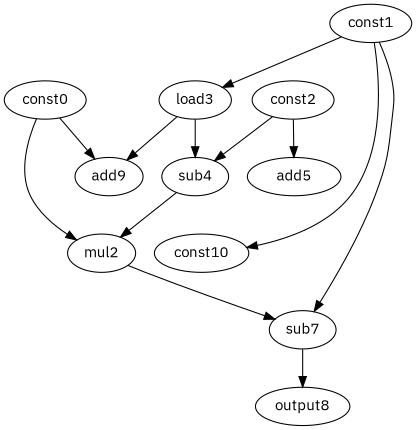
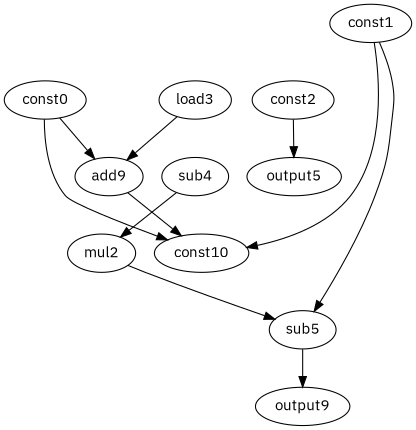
  digraph {
    fontname="IBM Plex Sans"
    node [fontname="IBM Plex Sans" opcode=const]
    edge [fontname="IBM Plex Sans" operand=0]
    n1 [label=mul2 opcode=mul]
    const0
    n3 [label=add9 opcode=add]
-   sub7 [opcode=sub]
+   sub7 [opcode=sub label=sub5]
    n5 [label=const10 opcode=store]
    load3 [opcode=load]
    const1
    sub4 [opcode=sub]
-   output9 [opcode=output label=output8]
+   output9 [opcode=output]
    const2
-   output5 [opcode=output label=add5]
+   output5 [opcode=output]
    n1 -> sub7 [operand=1]
-   const0 -> n1
+   const0 -> n5
    const0 -> n3
+   n3 -> n5
    sub7 -> output9
    load3 -> n3 [operand=1]
-   load3 -> sub4 [operand=1]
    const1 -> sub7
    const1 -> n5 [operand=1]
-   const1 -> load3
    sub4 -> n1 [operand=1]
-   const2 -> sub4
    const2 -> output5
  }
